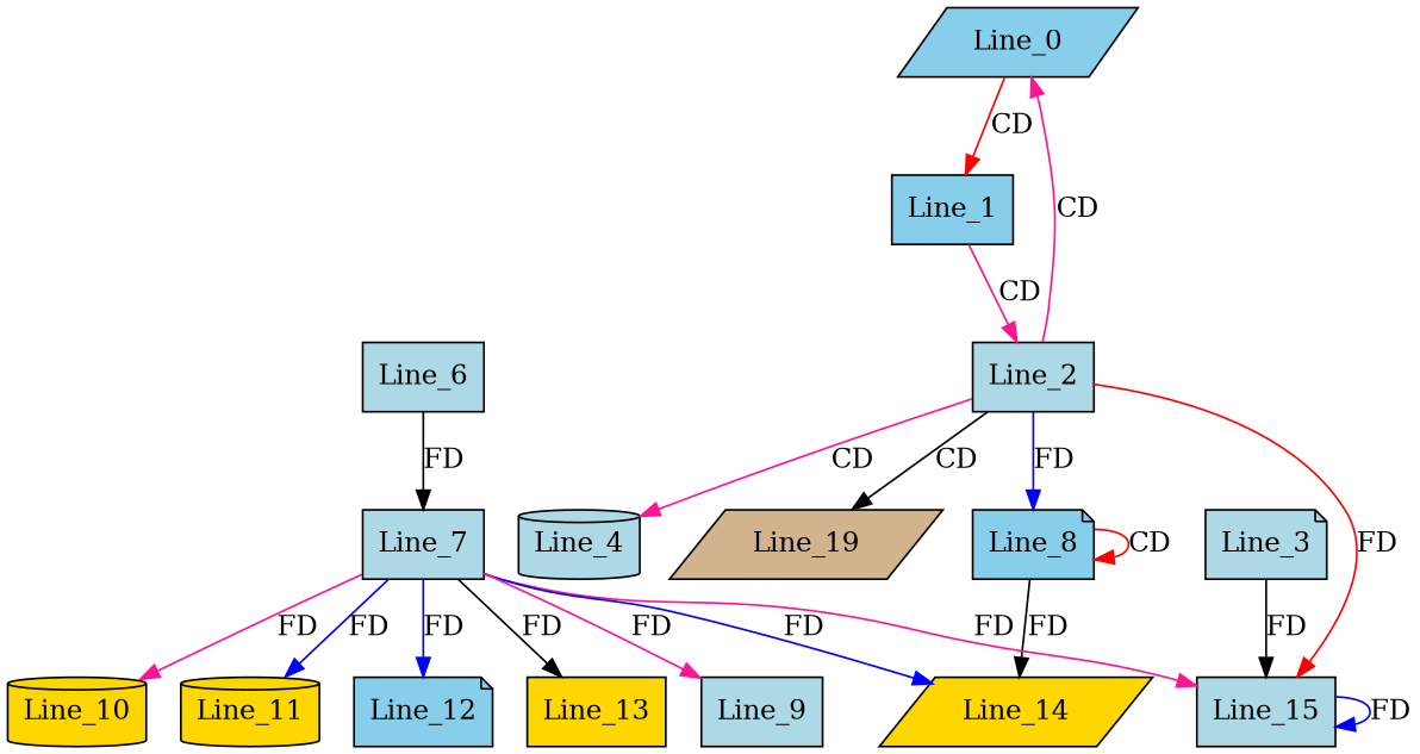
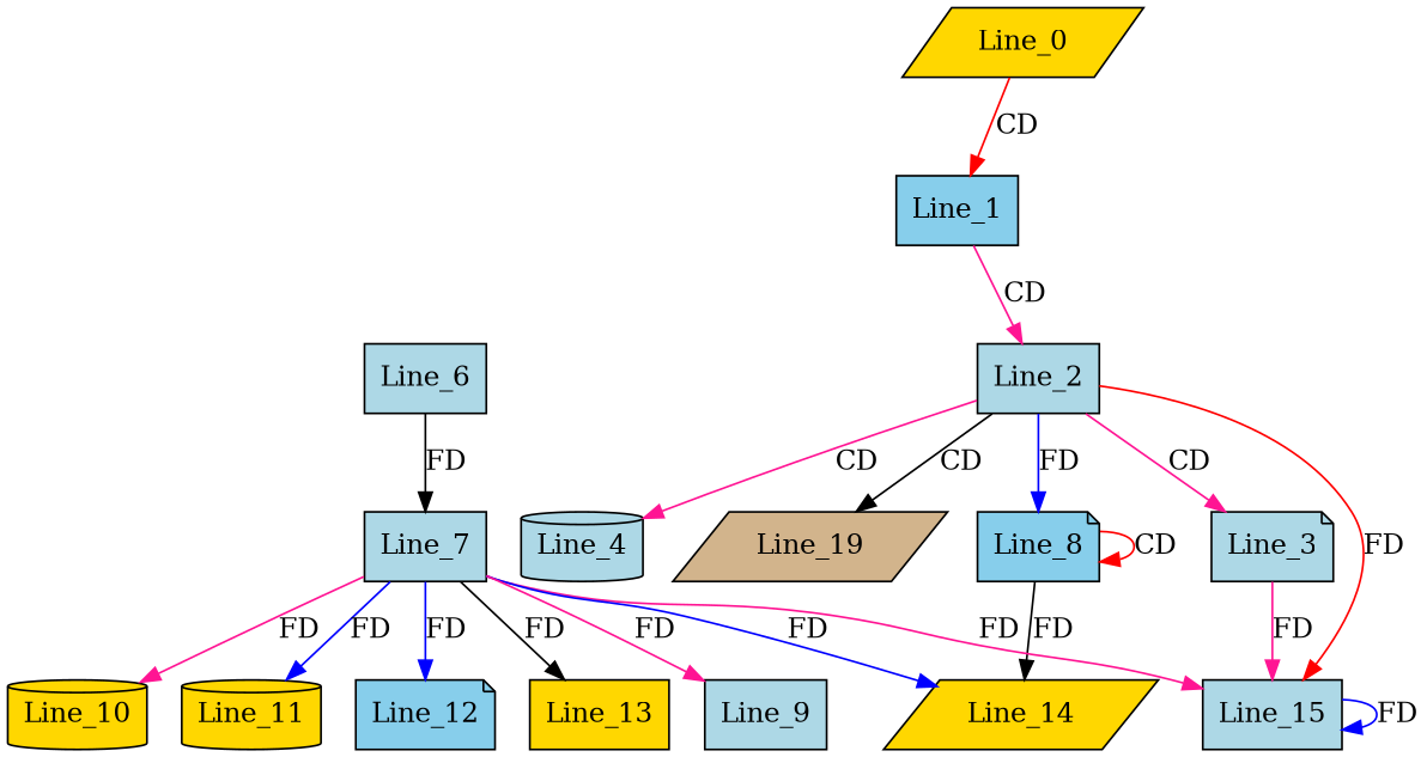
  digraph {
    node [fillcolor=lightblue shape=box style=filled]
    edge [color=deeppink]
-   Line_0 [fillcolor=skyblue shape=parallelogram]
+   Line_0 [fillcolor=gold shape=parallelogram]
    Line_1 [fillcolor=skyblue]
    Line_2
    Line_3 [shape=note]
    Line_4 [shape=cylinder]
    Line_8 [fillcolor=skyblue shape=note]
    Line_15
    Line_19 [fillcolor=tan shape=parallelogram]
    Line_14 [fillcolor=gold shape=parallelogram]
    Line_6
    Line_7
    Line_9
    Line_10 [fillcolor=gold shape=cylinder]
    Line_11 [fillcolor=gold shape=cylinder]
    Line_12 [fillcolor=skyblue shape=note]
    Line_13 [fillcolor=gold]
    Line_0 -> Line_1 [color=red label=CD]
    Line_1 -> Line_2 [label=CD]
-   Line_2 -> Line_0 [label=CD]
+   Line_2 -> Line_3 [label=CD]
    Line_2 -> Line_4 [label=CD]
    Line_2 -> Line_8 [color=blue label=FD]
    Line_2 -> Line_15 [color=red label=FD]
    Line_2 -> Line_19 [color=black label=CD]
-   Line_3 -> Line_15 [color=black label=FD]
+   Line_3 -> Line_15 [label=FD]
    Line_8 -> Line_8 [color=red label=CD]
    Line_8 -> Line_14 [color=black label=FD]
    Line_15 -> Line_15 [color=blue label=FD]
    Line_6 -> Line_7 [color=black label=FD]
    Line_7 -> Line_15 [label=FD]
    Line_7 -> Line_14 [color=blue label=FD]
    Line_7 -> Line_9 [label=FD]
    Line_7 -> Line_10 [label=FD]
    Line_7 -> Line_11 [color=blue label=FD]
    Line_7 -> Line_12 [color=blue label=FD]
    Line_7 -> Line_13 [color=black label=FD]
  }
